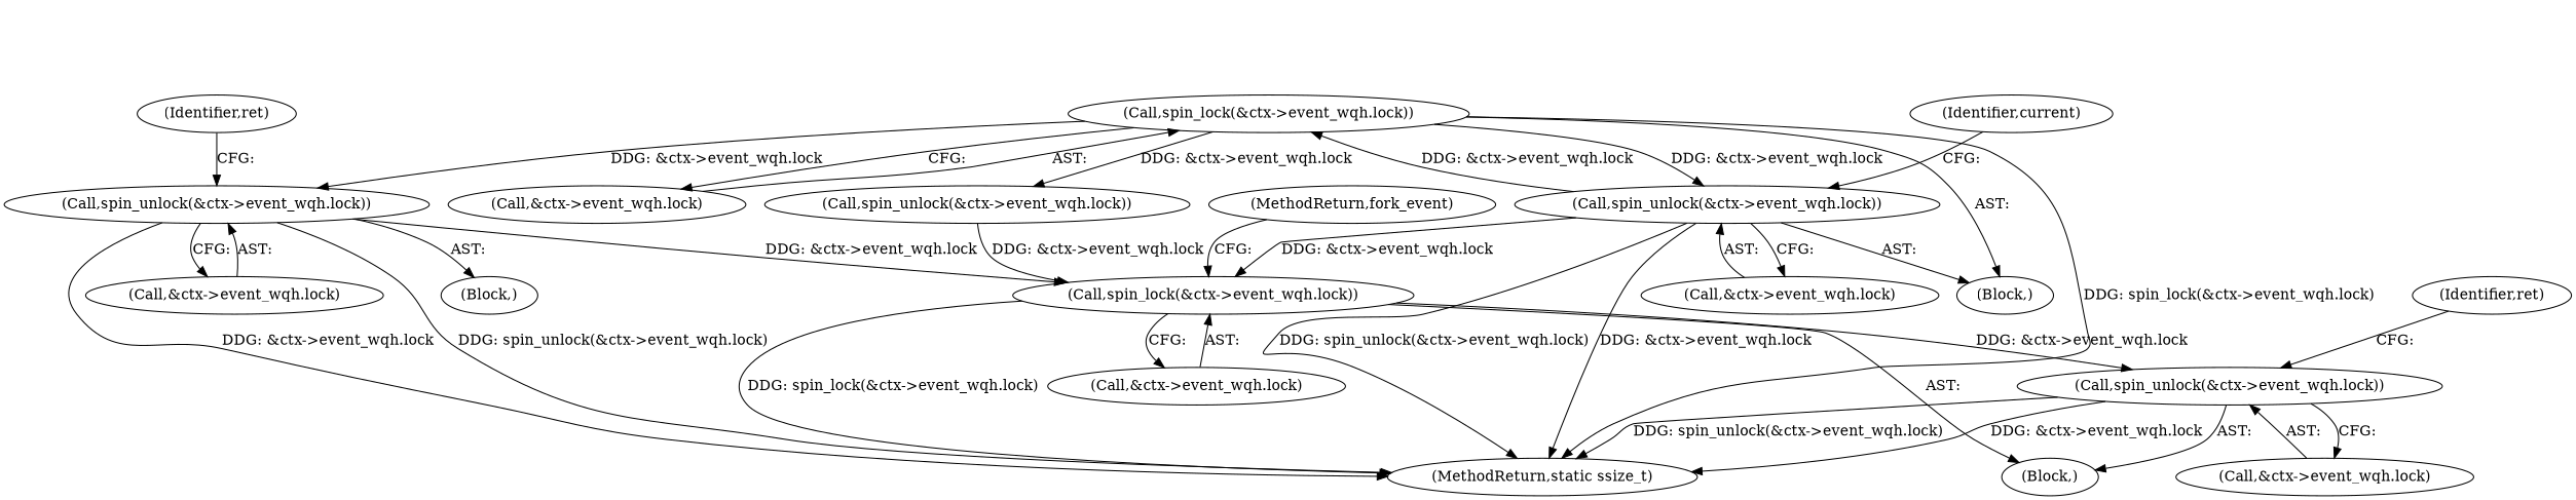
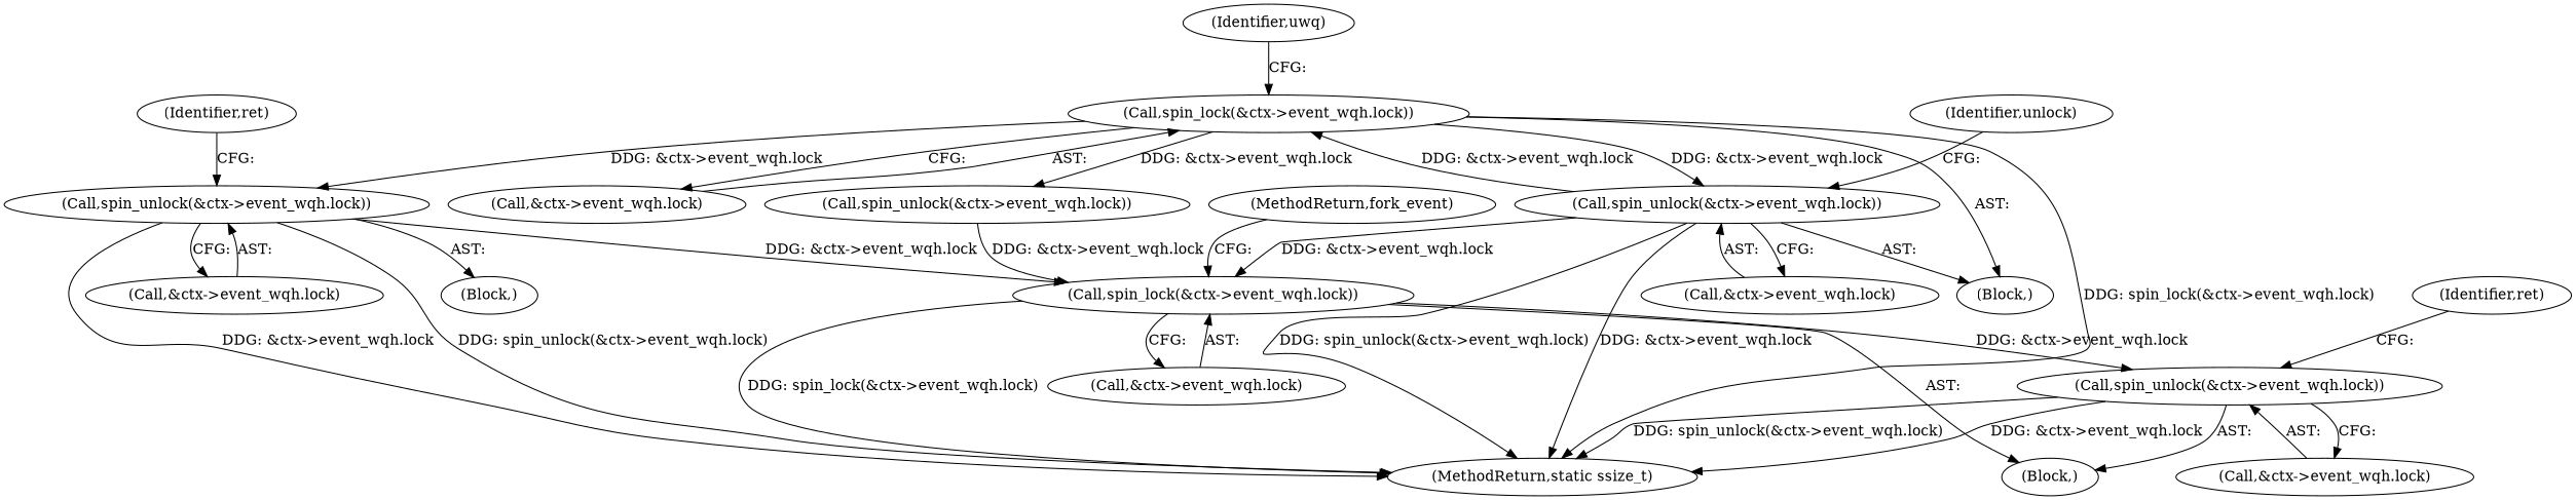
  digraph {
    n1 [label="(Call,spin_unlock(&ctx->event_wqh.lock))"]
    n2 [label="(Call,spin_lock(&ctx->event_wqh.lock))"]
    n3 [label="(MethodReturn,static ssize_t)"]
    n4 [label="(Call,&ctx->event_wqh.lock)"]
    n5 [label="(Block,)"]
    n6 [label="(Call,spin_unlock(&ctx->event_wqh.lock))"]
    n7 [label="(Call,&ctx->event_wqh.lock)"]
    n8 [label="(Block,)"]
    n9 [label="(Call,spin_lock(&ctx->event_wqh.lock))"]
    n10 [label="(Call,spin_unlock(&ctx->event_wqh.lock))"]
    n11 [label="(Call,&ctx->event_wqh.lock)"]
    n12 [label="(Block,)"]
    n13 [label="(Call,spin_unlock(&ctx->event_wqh.lock))"]
    n14 [label="(Call,&ctx->event_wqh.lock)"]
    n15 [label="(Call,&ctx->event_wqh.lock)"]
    n16 [label="(Identifier,ret)"]
+   n17 [label="(Identifier,uwq)"]
    n18 [label="(Identifier,ret)"]
-   n19 [label="(Identifier,current)"]
+   n19 [label="(Identifier,unlock)"]
    n20 [label="(MethodReturn,fork_event)"]
    n1 -> n2 [label="DDG: &ctx->event_wqh.lock"]
    n1 -> n3 [label="DDG: spin_unlock(&ctx->event_wqh.lock)"]
    n1 -> n3 [label="DDG: &ctx->event_wqh.lock"]
    n1 -> n4 [label="CFG: "]
    n1 -> n5 [label="AST: "]
    n2 -> n3 [label="DDG: spin_lock(&ctx->event_wqh.lock)"]
    n2 -> n6 [label="DDG: &ctx->event_wqh.lock"]
    n2 -> n7 [label="CFG: "]
    n2 -> n8 [label="AST: "]
    n4 -> n1 [label="AST: "]
    n6 -> n3 [label="DDG: &ctx->event_wqh.lock"]
    n6 -> n3 [label="DDG: spin_unlock(&ctx->event_wqh.lock)"]
    n6 -> n8 [label="AST: "]
    n6 -> n15 [label="CFG: "]
    n7 -> n2 [label="AST: "]
    n9 -> n1 [label="DDG: &ctx->event_wqh.lock"]
    n9 -> n3 [label="DDG: spin_lock(&ctx->event_wqh.lock)"]
    n9 -> n10 [label="DDG: &ctx->event_wqh.lock"]
    n9 -> n11 [label="CFG: "]
    n9 -> n12 [label="AST: "]
    n9 -> n13 [label="DDG: &ctx->event_wqh.lock"]
    n10 -> n2 [label="DDG: &ctx->event_wqh.lock"]
    n10 -> n3 [label="DDG: &ctx->event_wqh.lock"]
    n10 -> n3 [label="DDG: spin_unlock(&ctx->event_wqh.lock)"]
    n10 -> n9 [label="DDG: &ctx->event_wqh.lock"]
    n10 -> n12 [label="AST: "]
    n10 -> n14 [label="CFG: "]
    n11 -> n9 [label="AST: "]
    n13 -> n2 [label="DDG: &ctx->event_wqh.lock"]
    n14 -> n10 [label="AST: "]
    n15 -> n6 [label="AST: "]
    n16 -> n1 [label="CFG: "]
+   n17 -> n9 [label="CFG: "]
    n18 -> n6 [label="CFG: "]
    n19 -> n10 [label="CFG: "]
    n20 -> n2 [label="CFG: "]
  }
